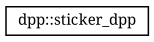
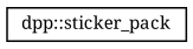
  digraph {
    rankdir=LR
    fontname="Noto Serif"
-   n1 [color=black fillcolor=white fontname="Noto Serif" fontsize=10 height=0.2 label="dpp::sticker_dpp" shape=record style=filled width=0.4]
+   n1 [color=black fillcolor=white fontname="Noto Serif" fontsize=10 height=0.2 label="dpp::sticker_pack" shape=record style=filled width=0.4]
  }
